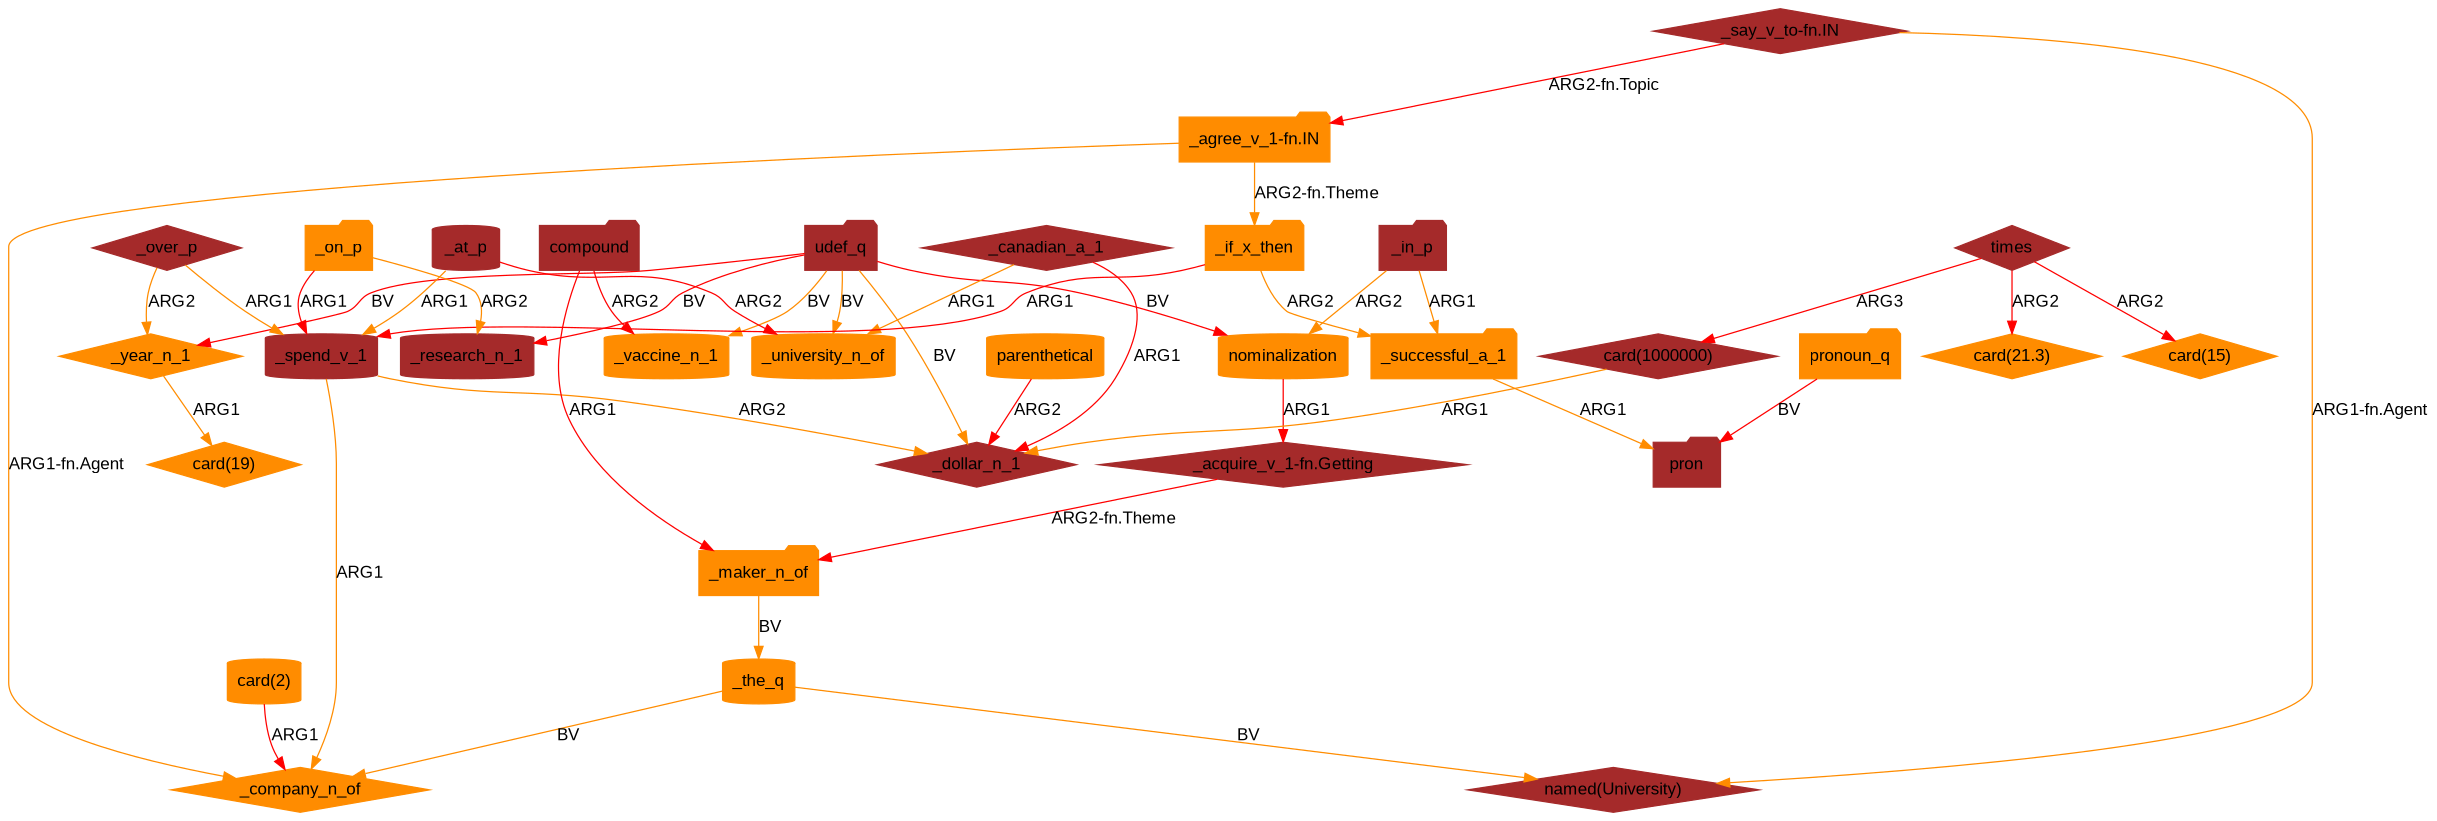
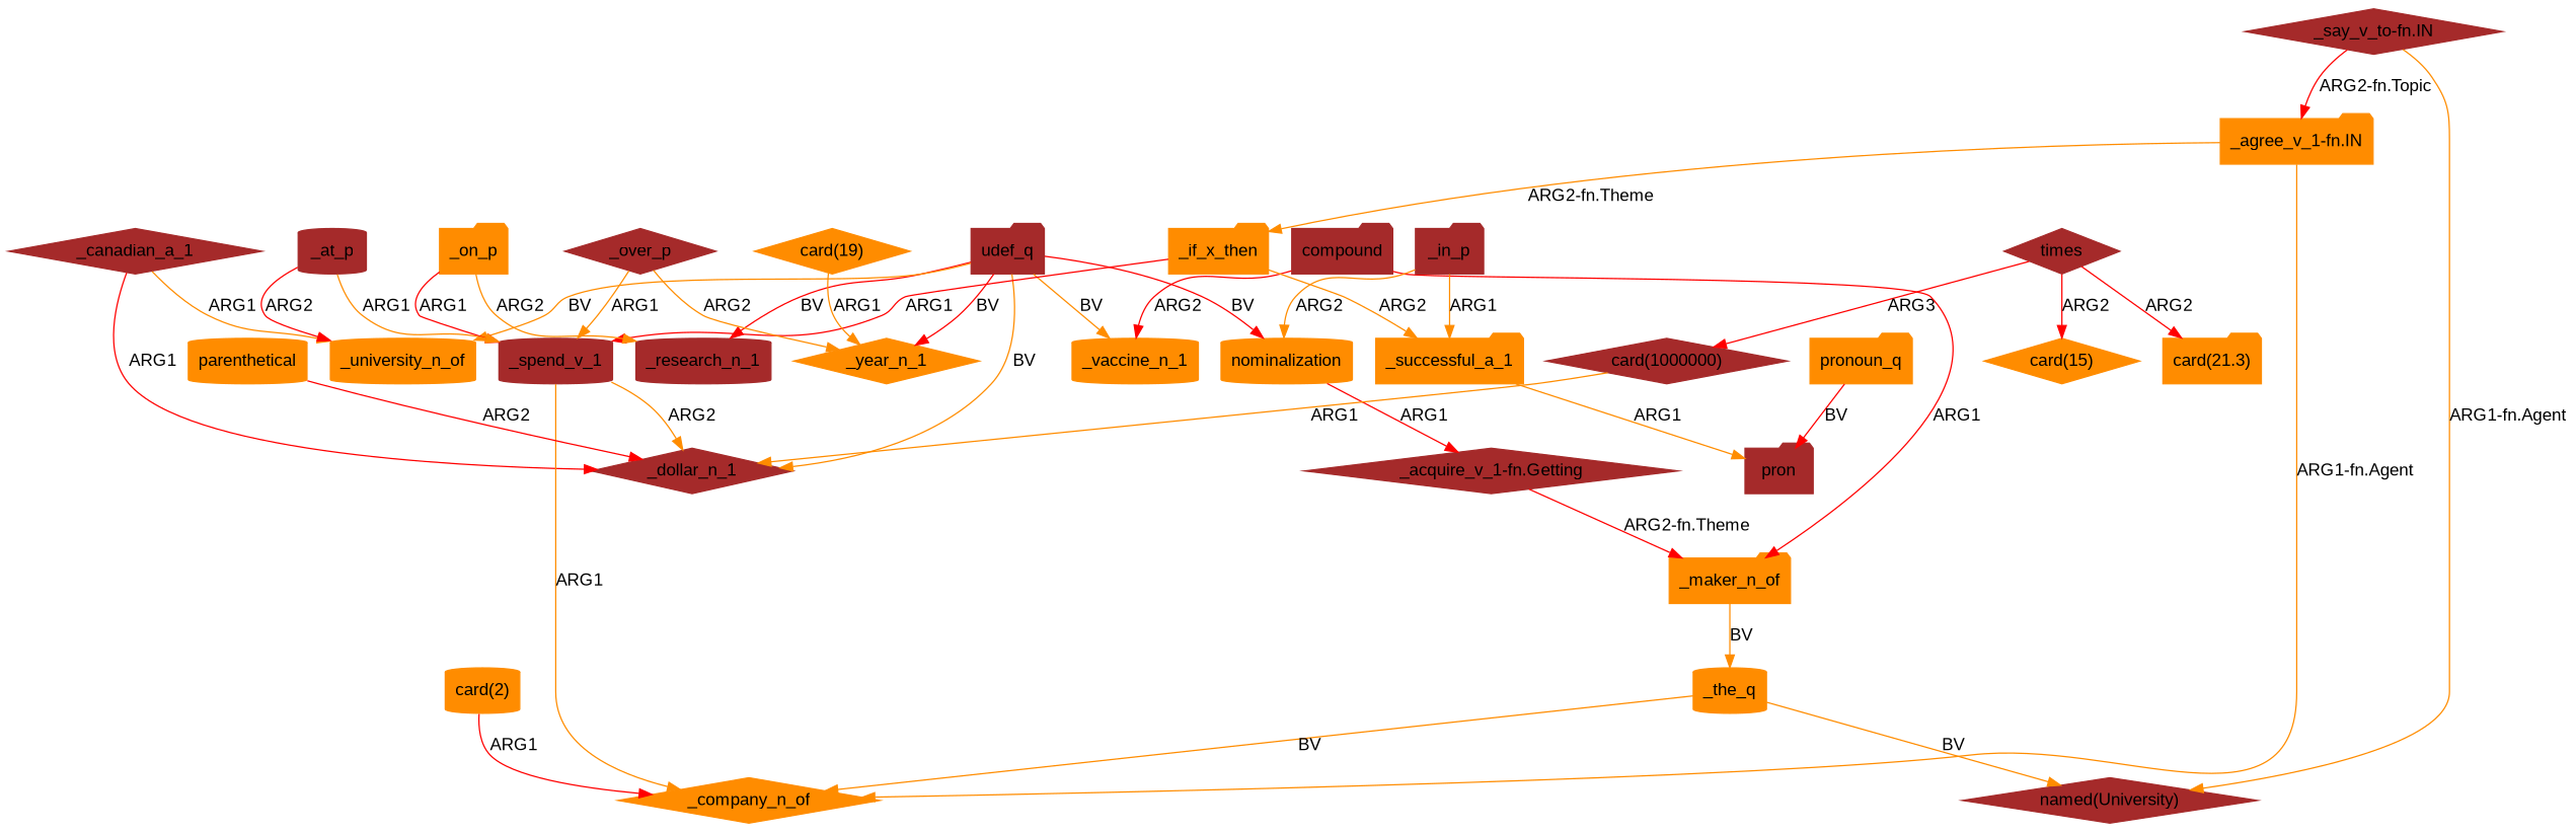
  digraph {
    fontname="Liberation Sans"
    node [color=darkorange fontname="Liberation Sans" shape=diamond style=filled]
    edge [color=darkorange fontname="Liberation Sans"]
    udef_q [color=brown shape=folder]
    _vaccine_n_1 [shape=cylinder]
    _dollar_n_1 [color=brown]
    _research_n_1 [color=brown shape=cylinder]
    nominalization [shape=cylinder]
    _year_n_1
    _university_n_of [shape=cylinder]
    "_acquire_v_1-fn.Getting" [color=brown]
    _canadian_a_1 [color=brown]
    "card(1000000)" [color=brown]
    _spend_v_1 [color=brown shape=cylinder]
    _company_n_of
    times [color=brown]
-   "card(21.3)"
+   "card(21.3)" [shape=folder]
    n15 [label="card(15)"]
    compound [color=brown shape=folder]
    _maker_n_of [shape=folder]
    _the_q [shape=cylinder]
    parenthetical [shape=cylinder]
    "_say_v_to-fn.IN" [color=brown]
    "named(University)" [color=brown]
    "_agree_v_1-fn.IN" [shape=folder]
    _if_x_then [shape=folder]
    _successful_a_1 [shape=folder]
    pron [color=brown shape=folder]
    _on_p [shape=folder]
    n27 [label="card(19)"]
    _at_p [color=brown shape=cylinder]
    pronoun_q [shape=folder]
    _in_p [color=brown shape=folder]
    _over_p [color=brown]
    "card(2)" [shape=cylinder]
    udef_q -> _vaccine_n_1 [label=BV]
    udef_q -> _dollar_n_1 [label=BV]
    udef_q -> _research_n_1 [color=red label=BV]
    udef_q -> nominalization [color=red label=BV]
    udef_q -> _year_n_1 [color=red label=BV]
    udef_q -> _university_n_of [label=BV]
    nominalization -> "_acquire_v_1-fn.Getting" [color=red label=ARG1]
    "_acquire_v_1-fn.Getting" -> _maker_n_of [color=red label="ARG2-fn.Theme"]
    _canadian_a_1 -> _dollar_n_1 [color=red label=ARG1]
    _canadian_a_1 -> _university_n_of [label=ARG1]
    "card(1000000)" -> _dollar_n_1 [label=ARG1]
    _spend_v_1 -> _dollar_n_1 [label=ARG2]
    _spend_v_1 -> _company_n_of [label=ARG1]
    times -> "card(1000000)" [color=red label=ARG3]
    times -> "card(21.3)" [color=red label=ARG2]
    times -> n15 [color=red label=ARG2]
    compound -> _vaccine_n_1 [color=red label=ARG2]
    compound -> _maker_n_of [color=red label=ARG1]
    _maker_n_of -> _the_q [label=BV]
    _the_q -> _company_n_of [label=BV]
    _the_q -> "named(University)" [label=BV]
    parenthetical -> _dollar_n_1 [color=red label=ARG2]
    "_say_v_to-fn.IN" -> "named(University)" [label="ARG1-fn.Agent"]
    "_say_v_to-fn.IN" -> "_agree_v_1-fn.IN" [color=red label="ARG2-fn.Topic"]
    "_agree_v_1-fn.IN" -> _company_n_of [label="ARG1-fn.Agent"]
    "_agree_v_1-fn.IN" -> _if_x_then [label="ARG2-fn.Theme"]
    _if_x_then -> _spend_v_1 [color=red label=ARG1]
    _if_x_then -> _successful_a_1 [label=ARG2]
    _successful_a_1 -> pron [label=ARG1]
    _on_p -> _research_n_1 [label=ARG2]
    _on_p -> _spend_v_1 [color=red label=ARG1]
-   _year_n_1 -> n27 [label=ARG1]
+   n27 -> _year_n_1 [label=ARG1]
    _at_p -> _university_n_of [color=red label=ARG2]
    _at_p -> _spend_v_1 [label=ARG1]
    pronoun_q -> pron [color=red label=BV]
    _in_p -> nominalization [label=ARG2]
    _in_p -> _successful_a_1 [label=ARG1]
    _over_p -> _year_n_1 [label=ARG2]
    _over_p -> _spend_v_1 [label=ARG1]
    "card(2)" -> _company_n_of [color=red label=ARG1]
  }
